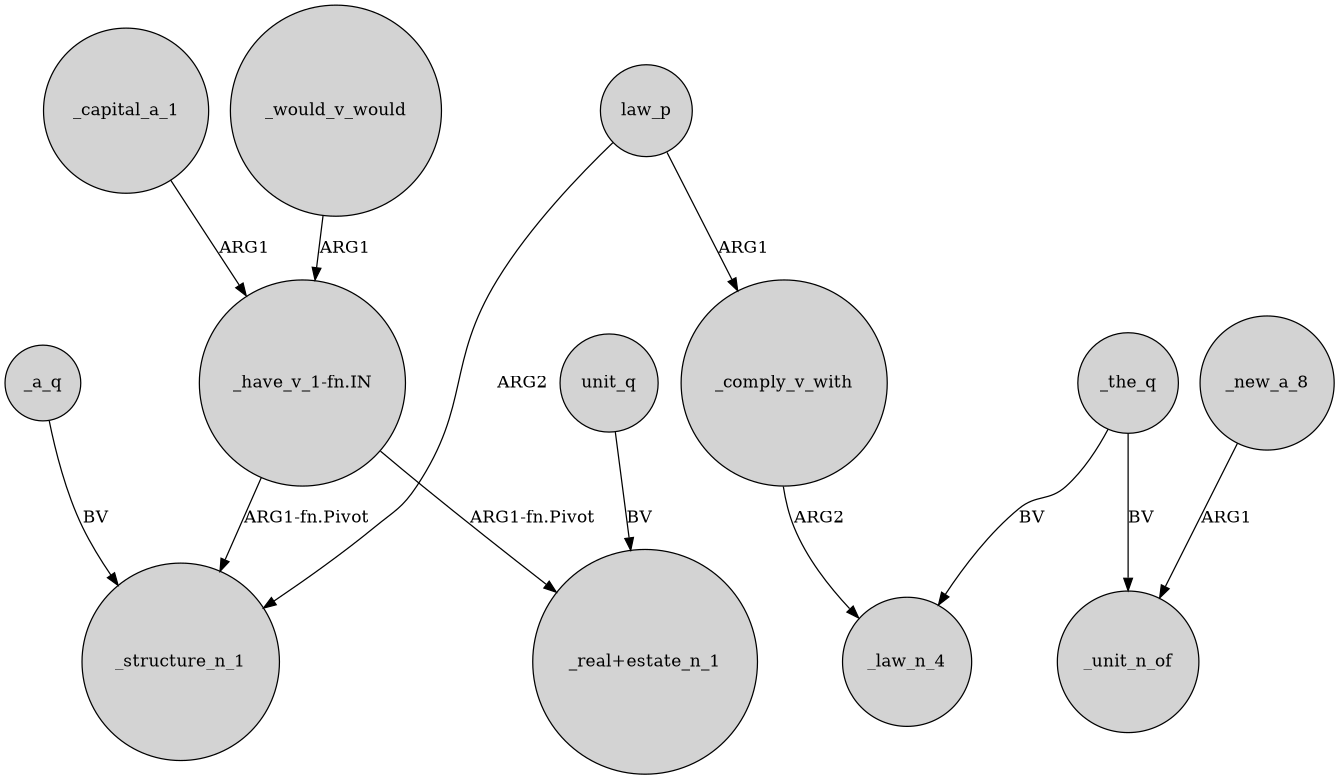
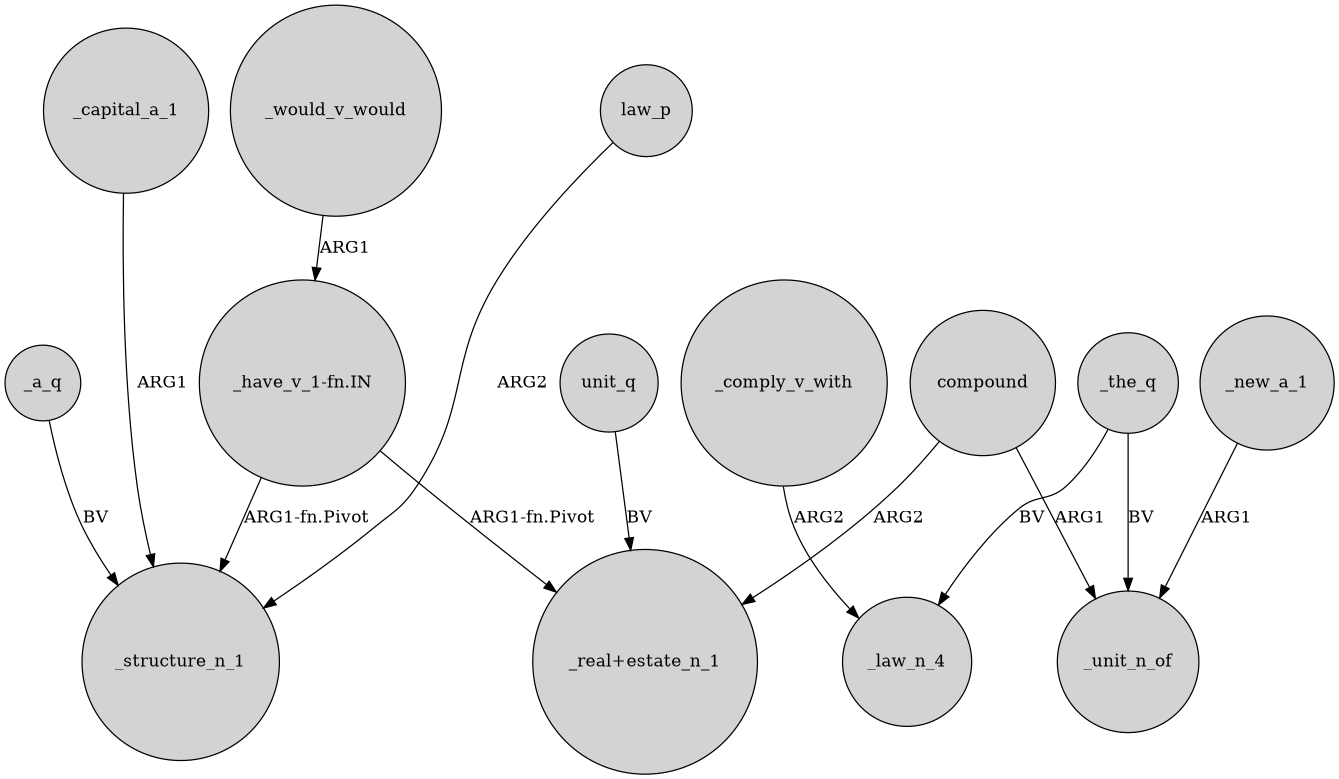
  digraph {
    node [shape=circle style=filled]
    _a_q
    _structure_n_1
    n3 [label=_law_n_4]
    _comply_v_with
    "_have_v_1-fn.IN"
    "_real+estate_n_1"
    n7 [label=law_p]
    n8 [label=unit_q]
+   compound
    _unit_n_of
    _the_q
-   _new_a_1 [label=_new_a_8]
+   _new_a_1
    n13 [label=_would_v_would]
    _capital_a_1
    _a_q -> _structure_n_1 [label=BV]
    _comply_v_with -> n3 [label=ARG2]
    "_have_v_1-fn.IN" -> _structure_n_1 [label="ARG1-fn.Pivot"]
    "_have_v_1-fn.IN" -> "_real+estate_n_1" [label="ARG1-fn.Pivot"]
    n7 -> _structure_n_1 [label=ARG2]
-   n7 -> _comply_v_with [label=ARG1]
    n8 -> "_real+estate_n_1" [label=BV]
+   compound -> "_real+estate_n_1" [label=ARG2]
+   compound -> _unit_n_of [label=ARG1]
    _the_q -> n3 [label=BV]
    _the_q -> _unit_n_of [label=BV]
    _new_a_1 -> _unit_n_of [label=ARG1]
    n13 -> "_have_v_1-fn.IN" [label=ARG1]
-   _capital_a_1 -> "_have_v_1-fn.IN" [label=ARG1]
+   _capital_a_1 -> _structure_n_1 [label=ARG1]
  }
